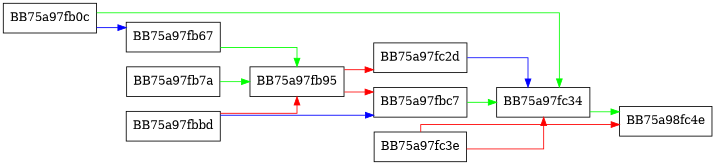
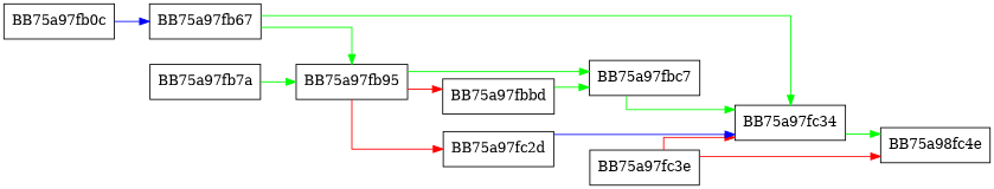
  digraph {
    rankdir=LR
    splines=ortho
    node [shape=box]
    edge [color=green]
    BB75a97fb0c
    BB75a97fc34
    BB75a97fb67
    n4 [label=BB75a98fc4e]
    BB75a97fb95
    BB75a97fc3e
    BB75a97fbc7
    BB75a97fbbd
    BB75a97fc2d
    BB75a97fb7a
-   BB75a97fb0c -> BB75a97fc34
+   BB75a97fb67 -> BB75a97fc34
    BB75a97fb0c -> BB75a97fb67 [color=blue]
    BB75a97fc34 -> n4
    BB75a97fb67 -> BB75a97fb95
-   BB75a97fb95 -> BB75a97fbc7 [color=red]
-   BB75a97fbbd -> BB75a97fb95 [color=red]
+   BB75a97fb95 -> BB75a97fbc7
+   BB75a97fb95 -> BB75a97fbbd [color=red]
    BB75a97fb95 -> BB75a97fc2d [color=red]
    BB75a97fc3e -> BB75a97fc34 [color=red]
    BB75a97fc3e -> n4 [color=red]
    BB75a97fbc7 -> BB75a97fc34
-   BB75a97fbbd -> BB75a97fbc7 [color=blue]
+   BB75a97fbbd -> BB75a97fbc7
    BB75a97fc2d -> BB75a97fc34 [color=blue]
    BB75a97fb7a -> BB75a97fb95
  }
